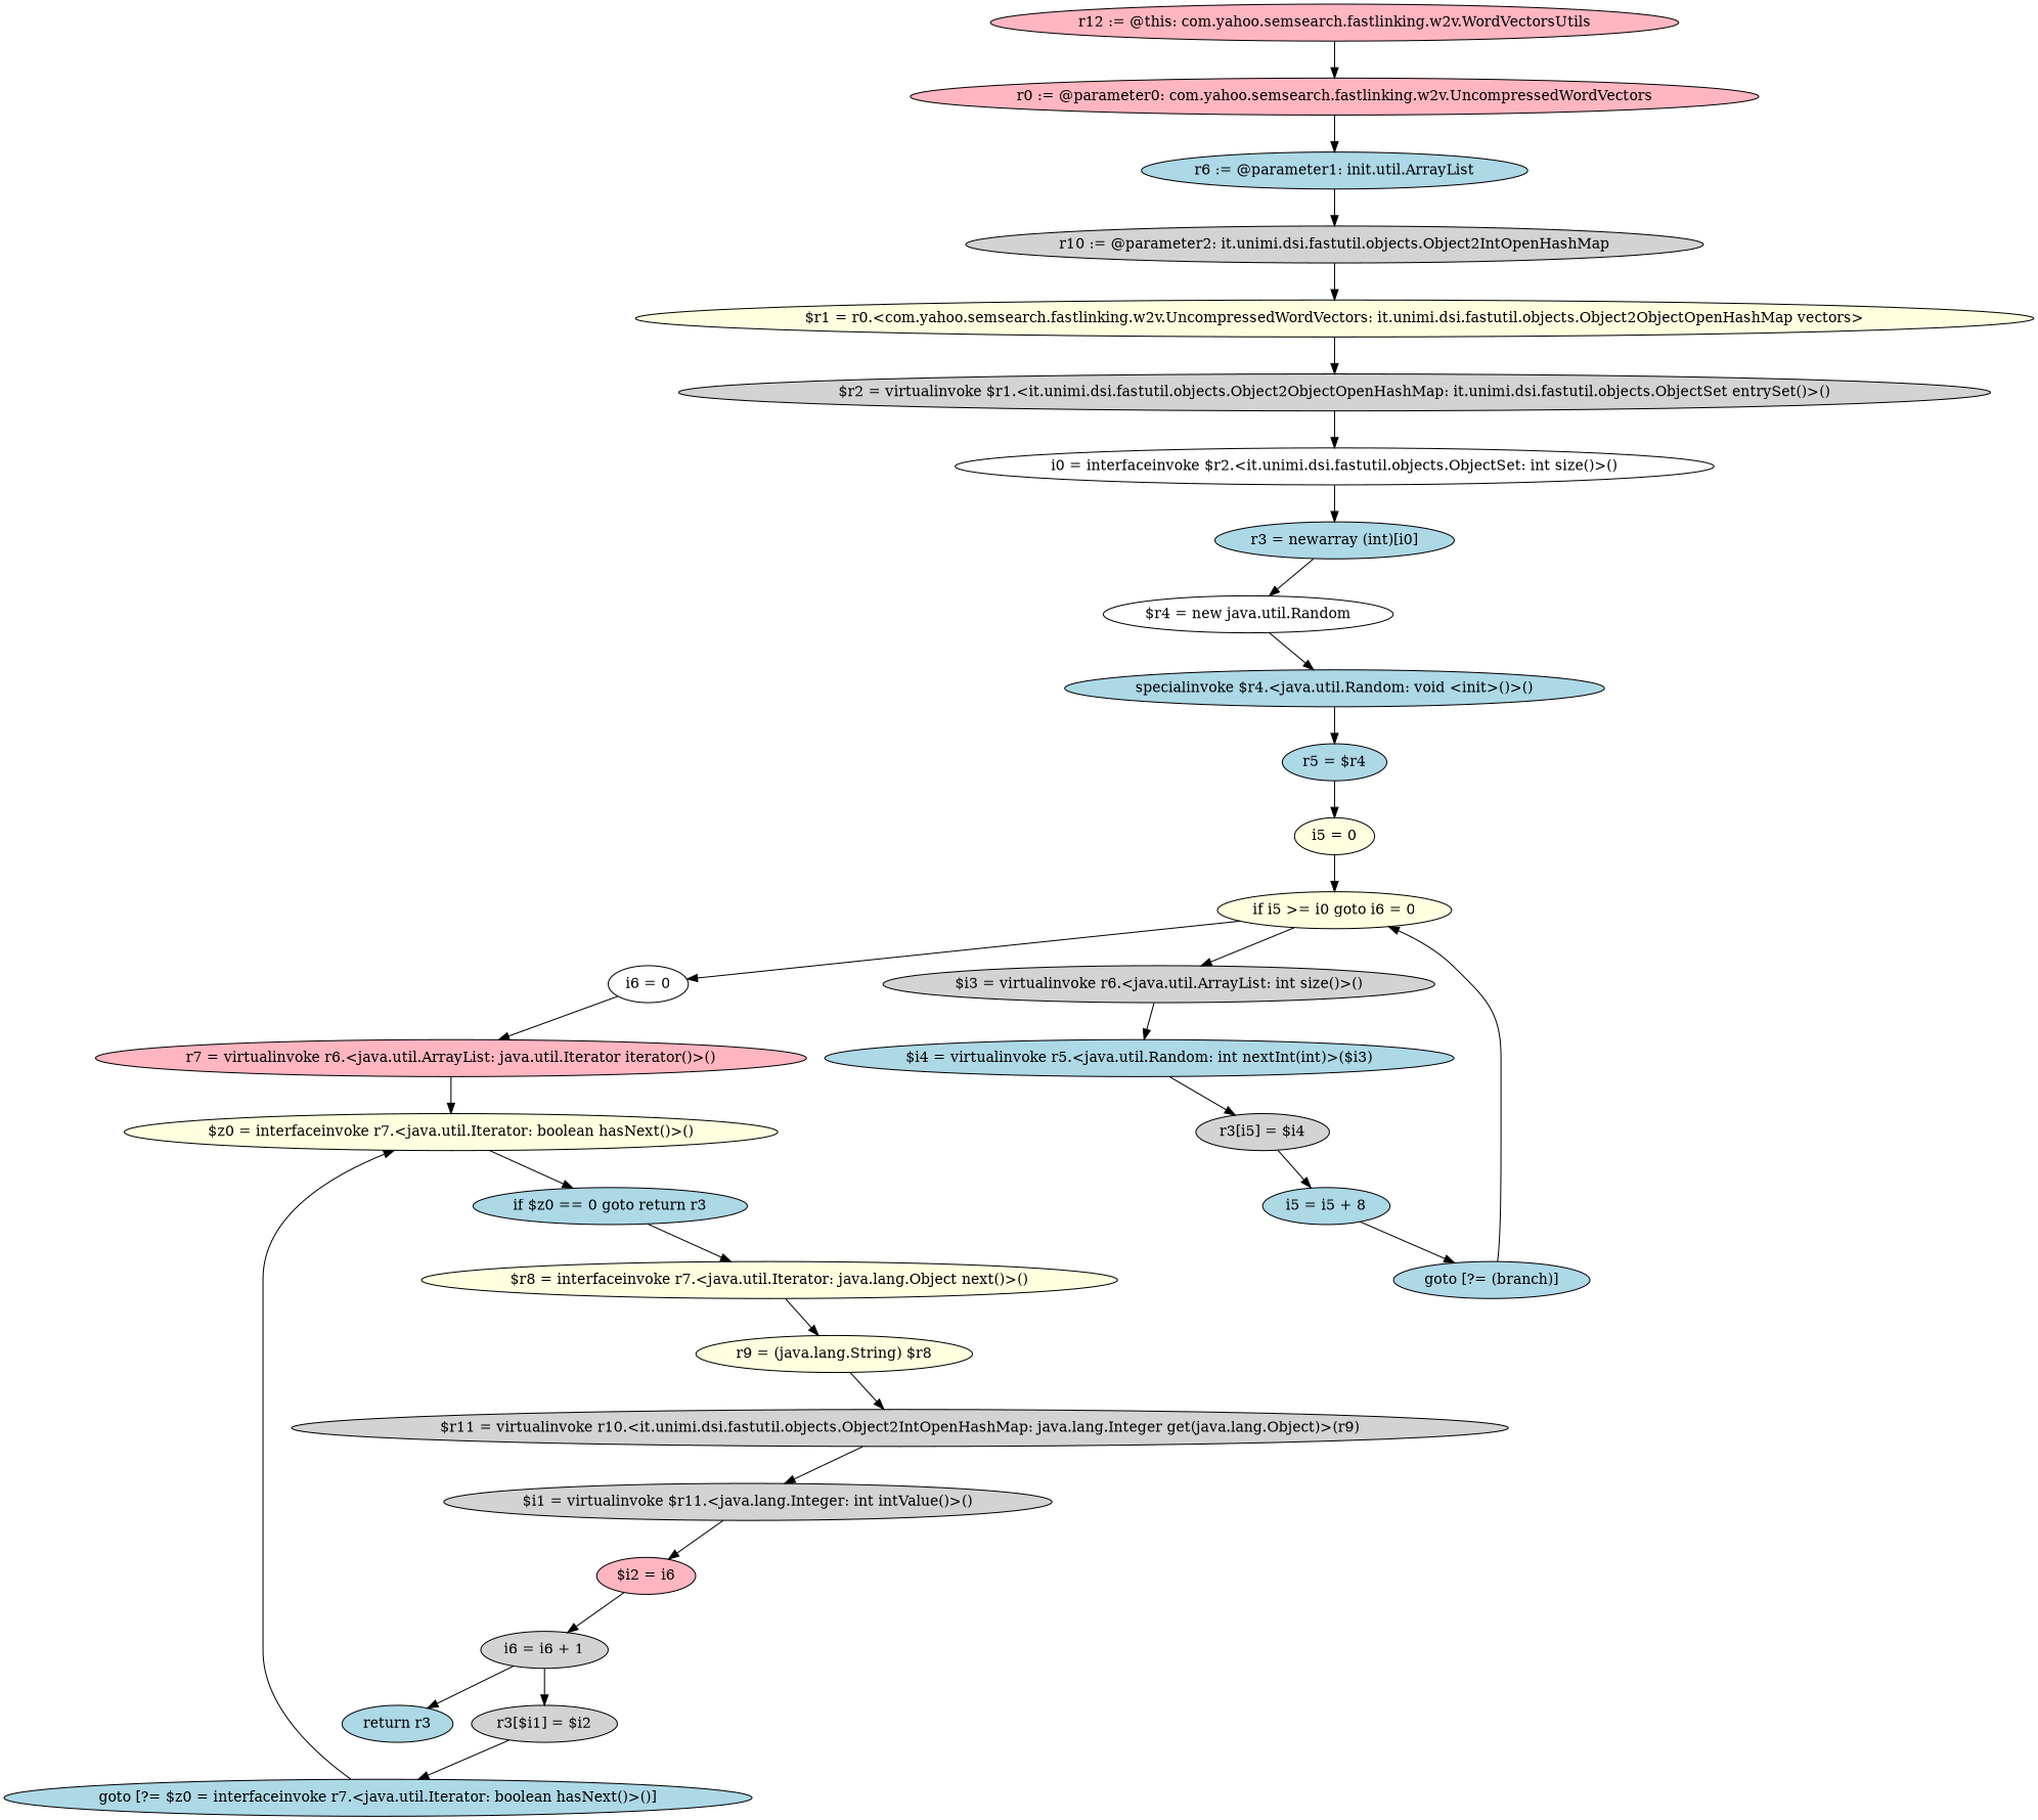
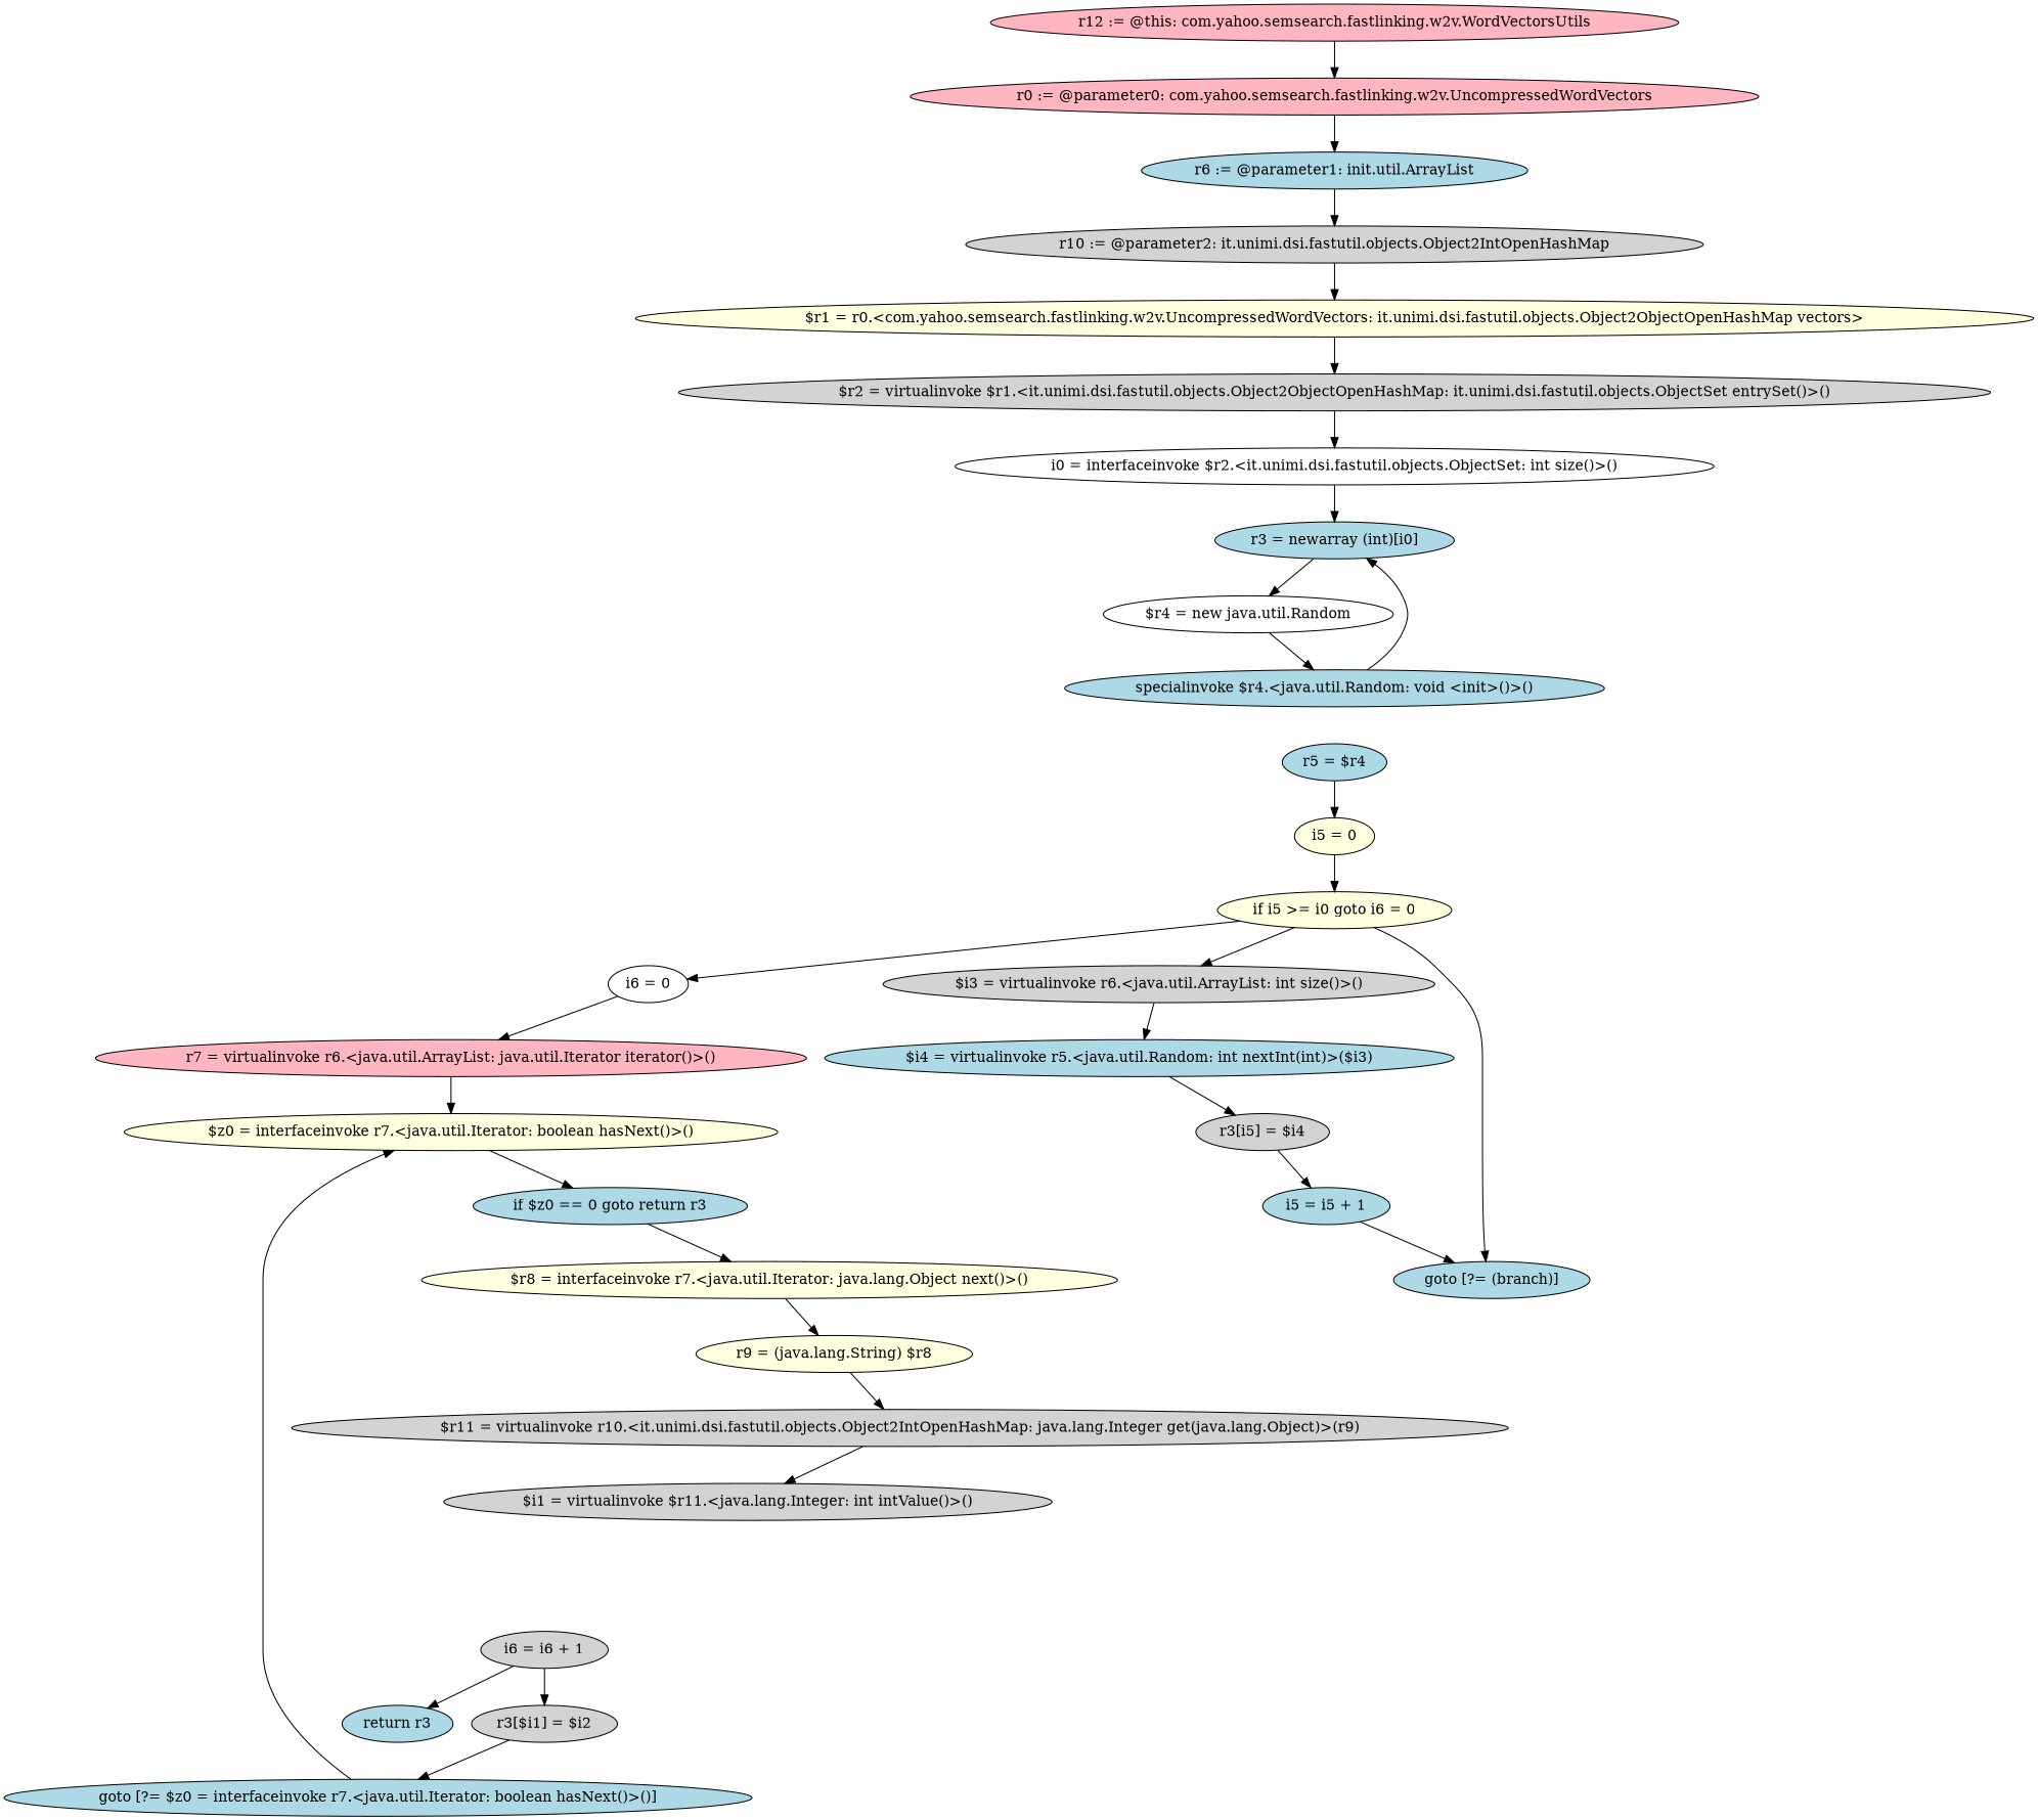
  digraph {
    node [fillcolor=lightblue style=filled]
    "r12 := @this: com.yahoo.semsearch.fastlinking.w2v.WordVectorsUtils" [fillcolor=lightpink]
    "r0 := @parameter0: com.yahoo.semsearch.fastlinking.w2v.UncompressedWordVectors" [fillcolor=lightpink]
    n3 [label="r6 := @parameter1: init.util.ArrayList"]
    "r10 := @parameter2: it.unimi.dsi.fastutil.objects.Object2IntOpenHashMap" [fillcolor=lightgrey]
    "$r1 = r0.<com.yahoo.semsearch.fastlinking.w2v.UncompressedWordVectors: it.unimi.dsi.fastutil.objects.Object2ObjectOpenHashMap vectors>" [fillcolor=lightyellow]
    "$r2 = virtualinvoke $r1.<it.unimi.dsi.fastutil.objects.Object2ObjectOpenHashMap: it.unimi.dsi.fastutil.objects.ObjectSet entrySet()>()" [fillcolor=lightgrey]
    "i0 = interfaceinvoke $r2.<it.unimi.dsi.fastutil.objects.ObjectSet: int size()>()" [fillcolor=white]
    "r3 = newarray (int)[i0]"
    "$r4 = new java.util.Random" [fillcolor=white]
    "specialinvoke $r4.<java.util.Random: void <init>()>()"
    "r5 = $r4"
    "i5 = 0" [fillcolor=lightyellow]
    "if i5 >= i0 goto i6 = 0" [fillcolor=lightyellow]
    "$i3 = virtualinvoke r6.<java.util.ArrayList: int size()>()" [fillcolor=lightgrey]
    "i6 = 0" [fillcolor=white]
    "$i4 = virtualinvoke r5.<java.util.Random: int nextInt(int)>($i3)"
    "r7 = virtualinvoke r6.<java.util.ArrayList: java.util.Iterator iterator()>()" [fillcolor=lightpink]
    "r3[i5] = $i4" [fillcolor=lightgrey]
-   "i5 = i5 + 1" [label="i5 = i5 + 8"]
+   "i5 = i5 + 1"
    "goto [?= (branch)]"
    "$z0 = interfaceinvoke r7.<java.util.Iterator: boolean hasNext()>()" [fillcolor=lightyellow]
    "if $z0 == 0 goto return r3"
    "$r8 = interfaceinvoke r7.<java.util.Iterator: java.lang.Object next()>()" [fillcolor=lightyellow]
    "r9 = (java.lang.String) $r8" [fillcolor=lightyellow]
    "$r11 = virtualinvoke r10.<it.unimi.dsi.fastutil.objects.Object2IntOpenHashMap: java.lang.Integer get(java.lang.Object)>(r9)" [fillcolor=lightgrey]
    "$i1 = virtualinvoke $r11.<java.lang.Integer: int intValue()>()" [fillcolor=lightgrey]
-   "$i2 = i6" [fillcolor=lightpink]
    "i6 = i6 + 1" [fillcolor=lightgrey]
    "return r3"
    "r3[$i1] = $i2" [fillcolor=lightgrey]
    "goto [?= $z0 = interfaceinvoke r7.<java.util.Iterator: boolean hasNext()>()]"
    "r12 := @this: com.yahoo.semsearch.fastlinking.w2v.WordVectorsUtils" -> "r0 := @parameter0: com.yahoo.semsearch.fastlinking.w2v.UncompressedWordVectors"
    "r0 := @parameter0: com.yahoo.semsearch.fastlinking.w2v.UncompressedWordVectors" -> n3
    n3 -> "r10 := @parameter2: it.unimi.dsi.fastutil.objects.Object2IntOpenHashMap"
    "r10 := @parameter2: it.unimi.dsi.fastutil.objects.Object2IntOpenHashMap" -> "$r1 = r0.<com.yahoo.semsearch.fastlinking.w2v.UncompressedWordVectors: it.unimi.dsi.fastutil.objects.Object2ObjectOpenHashMap vectors>"
    "$r1 = r0.<com.yahoo.semsearch.fastlinking.w2v.UncompressedWordVectors: it.unimi.dsi.fastutil.objects.Object2ObjectOpenHashMap vectors>" -> "$r2 = virtualinvoke $r1.<it.unimi.dsi.fastutil.objects.Object2ObjectOpenHashMap: it.unimi.dsi.fastutil.objects.ObjectSet entrySet()>()"
    "$r2 = virtualinvoke $r1.<it.unimi.dsi.fastutil.objects.Object2ObjectOpenHashMap: it.unimi.dsi.fastutil.objects.ObjectSet entrySet()>()" -> "i0 = interfaceinvoke $r2.<it.unimi.dsi.fastutil.objects.ObjectSet: int size()>()"
    "i0 = interfaceinvoke $r2.<it.unimi.dsi.fastutil.objects.ObjectSet: int size()>()" -> "r3 = newarray (int)[i0]"
    "r3 = newarray (int)[i0]" -> "$r4 = new java.util.Random"
    "$r4 = new java.util.Random" -> "specialinvoke $r4.<java.util.Random: void <init>()>()"
-   "specialinvoke $r4.<java.util.Random: void <init>()>()" -> "r5 = $r4"
+   "specialinvoke $r4.<java.util.Random: void <init>()>()" -> "r3 = newarray (int)[i0]"
    "r5 = $r4" -> "i5 = 0"
    "i5 = 0" -> "if i5 >= i0 goto i6 = 0"
    "if i5 >= i0 goto i6 = 0" -> "$i3 = virtualinvoke r6.<java.util.ArrayList: int size()>()"
    "if i5 >= i0 goto i6 = 0" -> "i6 = 0"
    "$i3 = virtualinvoke r6.<java.util.ArrayList: int size()>()" -> "$i4 = virtualinvoke r5.<java.util.Random: int nextInt(int)>($i3)"
    "i6 = 0" -> "r7 = virtualinvoke r6.<java.util.ArrayList: java.util.Iterator iterator()>()"
    "$i4 = virtualinvoke r5.<java.util.Random: int nextInt(int)>($i3)" -> "r3[i5] = $i4"
    "r7 = virtualinvoke r6.<java.util.ArrayList: java.util.Iterator iterator()>()" -> "$z0 = interfaceinvoke r7.<java.util.Iterator: boolean hasNext()>()"
    "r3[i5] = $i4" -> "i5 = i5 + 1"
    "i5 = i5 + 1" -> "goto [?= (branch)]"
-   "goto [?= (branch)]" -> "if i5 >= i0 goto i6 = 0"
+   "if i5 >= i0 goto i6 = 0" -> "goto [?= (branch)]"
    "$z0 = interfaceinvoke r7.<java.util.Iterator: boolean hasNext()>()" -> "if $z0 == 0 goto return r3"
    "if $z0 == 0 goto return r3" -> "$r8 = interfaceinvoke r7.<java.util.Iterator: java.lang.Object next()>()"
    "$r8 = interfaceinvoke r7.<java.util.Iterator: java.lang.Object next()>()" -> "r9 = (java.lang.String) $r8"
    "r9 = (java.lang.String) $r8" -> "$r11 = virtualinvoke r10.<it.unimi.dsi.fastutil.objects.Object2IntOpenHashMap: java.lang.Integer get(java.lang.Object)>(r9)"
    "$r11 = virtualinvoke r10.<it.unimi.dsi.fastutil.objects.Object2IntOpenHashMap: java.lang.Integer get(java.lang.Object)>(r9)" -> "$i1 = virtualinvoke $r11.<java.lang.Integer: int intValue()>()"
-   "$i1 = virtualinvoke $r11.<java.lang.Integer: int intValue()>()" -> "$i2 = i6"
-   "$i2 = i6" -> "i6 = i6 + 1"
    "i6 = i6 + 1" -> "return r3"
    "i6 = i6 + 1" -> "r3[$i1] = $i2"
    "r3[$i1] = $i2" -> "goto [?= $z0 = interfaceinvoke r7.<java.util.Iterator: boolean hasNext()>()]"
    "goto [?= $z0 = interfaceinvoke r7.<java.util.Iterator: boolean hasNext()>()]" -> "$z0 = interfaceinvoke r7.<java.util.Iterator: boolean hasNext()>()"
  }
